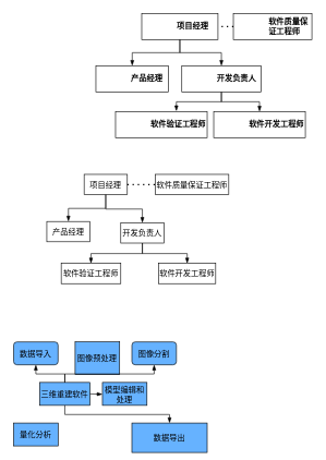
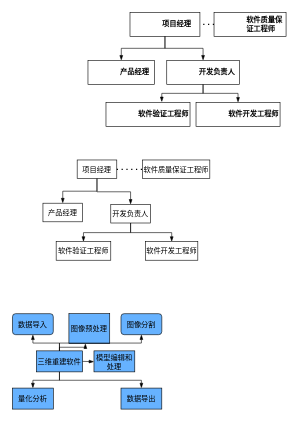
  <mxCell id="0" />
  <mxCell id="1" parent="0" />
  <mxCell id="2" value="项目经理" style="label;image=https://cdn3.iconfinder.com/data/icons/user-avatars-1/512/users-3-128.png;whiteSpace=wrap;html=1;rounded=0;glass=0;treeMoving=1;treeFolding=1;" parent="1" vertex="1"><mxGeometry x="216" y="20" width="116.5" height="40" as="geometry" /></mxCell>
  <mxCell id="3" value="" style="endArrow=blockThin;endFill=1;fontSize=11;edgeStyle=elbowEdgeStyle;elbow=vertical;rounded=0;exitX=0.5;exitY=1;exitDx=0;exitDy=0;entryX=0.664;entryY=-0.017;entryDx=0;entryDy=0;entryPerimeter=0;" parent="1" source="5" target="9" edge="1"><mxGeometry relative="1" as="geometry"><mxPoint x="336" y="260" as="targetPoint" /></mxGeometry></mxCell>
  <mxCell id="4" value="软件质量保证工程师" style="label;image=https://cdn3.iconfinder.com/data/icons/user-avatars-1/512/users-2-128.png;whiteSpace=wrap;html=1;rounded=0;glass=0;" parent="1" vertex="1"><mxGeometry x="356" y="20" width="120" height="40" as="geometry" /></mxCell>
  <mxCell id="5" value="开发负责人" style="label;image=https://cdn3.iconfinder.com/data/icons/user-avatars-1/512/users-9-2-128.png;whiteSpace=wrap;html=1;rounded=0;glass=0;treeFolding=1;treeMoving=1;" parent="1" vertex="1"><mxGeometry x="277.25" y="100" width="121" height="40" as="geometry" /></mxCell>
  <mxCell id="6" value="" style="endArrow=blockThin;endFill=1;fontSize=11;edgeStyle=elbowEdgeStyle;elbow=vertical;rounded=0;" parent="1" source="2" target="5" edge="1"><mxGeometry relative="1" as="geometry" /></mxCell>
  <mxCell id="7" value="产品经理" style="label;image=https://cdn3.iconfinder.com/data/icons/user-avatars-1/512/users-10-3-128.png;whiteSpace=wrap;html=1;rounded=0;glass=0;treeFolding=1;treeMoving=1;" parent="1" vertex="1"><mxGeometry x="146" y="100" width="111" height="40" as="geometry" /></mxCell>
  <mxCell id="8" value="" style="endArrow=blockThin;endFill=1;fontSize=11;edgeStyle=elbowEdgeStyle;elbow=vertical;rounded=0;" parent="1" source="2" target="7" edge="1"><mxGeometry relative="1" as="geometry" /></mxCell>
  <mxCell id="9" value="软件验证工程师" style="label;image=https://cdn3.iconfinder.com/data/icons/user-avatars-1/512/users-2-128.png;whiteSpace=wrap;html=1;rounded=0;glass=0;" parent="1" vertex="1"><mxGeometry x="176" y="170" width="140" height="40" as="geometry" /></mxCell>
  <mxCell id="10" value="软件开发工程师" style="label;image=https://cdn3.iconfinder.com/data/icons/user-avatars-1/512/users-2-128.png;whiteSpace=wrap;html=1;rounded=0;glass=0;" parent="1" vertex="1"><mxGeometry x="326" y="170" width="140" height="40" as="geometry" /></mxCell>
  <mxCell id="11" value="" style="endArrow=blockThin;endFill=1;fontSize=11;edgeStyle=elbowEdgeStyle;elbow=vertical;rounded=0;entryX=0.5;entryY=0;entryDx=0;entryDy=0;exitX=0.5;exitY=1;exitDx=0;exitDy=0;" parent="1" source="5" target="10" edge="1"><mxGeometry relative="1" as="geometry"><mxPoint x="346" y="220" as="sourcePoint" /><mxPoint x="239" y="289" as="targetPoint" /></mxGeometry></mxCell>
  <mxCell id="12" value="" style="endArrow=none;dashed=1;html=1;dashPattern=1 3;strokeWidth=2;rounded=0;entryX=1;entryY=0.5;entryDx=0;entryDy=0;exitX=0;exitY=0.5;exitDx=0;exitDy=0;" parent="1" source="4" target="2" edge="1"><mxGeometry width="50" height="50" relative="1" as="geometry"><mxPoint x="276" y="220" as="sourcePoint" /><mxPoint x="326" y="170" as="targetPoint" /></mxGeometry></mxCell>
  <mxCell id="13" value="项目经理" style="rounded=0;whiteSpace=wrap;html=1;" parent="1" vertex="1"><mxGeometry x="128" y="266" width="66" height="31" as="geometry" /></mxCell>
  <mxCell id="14" value="软件质量保证工程师" style="rounded=0;whiteSpace=wrap;html=1;" parent="1" vertex="1"><mxGeometry x="237" y="266" width="112" height="31" as="geometry" /></mxCell>
  <mxCell id="15" value="产品经理" style="rounded=0;whiteSpace=wrap;html=1;" parent="1" vertex="1"><mxGeometry x="71" y="338" width="66" height="31" as="geometry" /></mxCell>
  <mxCell id="16" value="软件开发工程师" style="rounded=0;whiteSpace=wrap;html=1;" parent="1" vertex="1"><mxGeometry x="242" y="402" width="87" height="31" as="geometry" /></mxCell>
  <mxCell id="17" value="软件验证工程师" style="rounded=0;whiteSpace=wrap;html=1;" parent="1" vertex="1"><mxGeometry x="93" y="402" width="91" height="31" as="geometry" /></mxCell>
  <mxCell id="18" value="开发负责人" style="rounded=0;whiteSpace=wrap;html=1;" parent="1" vertex="1"><mxGeometry x="184" y="340" width="66" height="31" as="geometry" /></mxCell>
  <mxCell id="19" value="" style="endArrow=blockThin;endFill=1;fontSize=11;edgeStyle=elbowEdgeStyle;elbow=vertical;rounded=0;exitX=0.5;exitY=1;exitDx=0;exitDy=0;entryX=0.5;entryY=0;entryDx=0;entryDy=0;" parent="1" source="13" target="15" edge="1"><mxGeometry relative="1" as="geometry"><mxPoint x="284" y="70" as="sourcePoint" /><mxPoint x="212" y="110" as="targetPoint" /></mxGeometry></mxCell>
  <mxCell id="20" value="" style="endArrow=blockThin;endFill=1;fontSize=11;edgeStyle=elbowEdgeStyle;elbow=vertical;rounded=0;exitX=0.5;exitY=1;exitDx=0;exitDy=0;entryX=0.5;entryY=0;entryDx=0;entryDy=0;" parent="1" source="18" target="16" edge="1"><mxGeometry relative="1" as="geometry"><mxPoint x="538" y="311" as="sourcePoint" /><mxPoint x="481" y="335" as="targetPoint" /></mxGeometry></mxCell>
  <mxCell id="21" value="" style="endArrow=blockThin;endFill=1;fontSize=11;edgeStyle=elbowEdgeStyle;elbow=vertical;rounded=0;exitX=0.5;exitY=1;exitDx=0;exitDy=0;entryX=0.5;entryY=0;entryDx=0;entryDy=0;" parent="1" source="18" target="17" edge="1"><mxGeometry relative="1" as="geometry"><mxPoint x="548" y="321" as="sourcePoint" /><mxPoint x="491" y="345" as="targetPoint" /></mxGeometry></mxCell>
  <mxCell id="22" value="" style="endArrow=blockThin;endFill=1;fontSize=11;edgeStyle=elbowEdgeStyle;elbow=vertical;rounded=0;exitX=0.5;exitY=1;exitDx=0;exitDy=0;" parent="1" source="13" target="18" edge="1"><mxGeometry relative="1" as="geometry"><mxPoint x="558" y="331" as="sourcePoint" /><mxPoint x="501" y="355" as="targetPoint" /></mxGeometry></mxCell>
  <mxCell id="23" value="" style="endArrow=none;dashed=1;html=1;dashPattern=1 3;strokeWidth=2;rounded=0;exitX=1;exitY=0.5;exitDx=0;exitDy=0;" parent="1" source="13" target="14" edge="1"><mxGeometry width="50" height="50" relative="1" as="geometry"><mxPoint x="279" y="214" as="sourcePoint" /><mxPoint x="329" y="164" as="targetPoint" /></mxGeometry></mxCell>
  <mxCell id="24" value="模型编辑和处理" style="rounded=0;whiteSpace=wrap;html=1;fillColor=#66B2FF;" parent="1" vertex="1"><mxGeometry x="156" y="584" width="68" height="35" as="geometry" /></mxCell>
  <mxCell id="25" value="三维重建软件" style="rounded=0;whiteSpace=wrap;html=1;fillColor=#66B2FF;" parent="1" vertex="1"><mxGeometry x="60" y="584" width="77" height="35" as="geometry" /></mxCell>
  <mxCell id="26" value="数据导入" style="whiteSpace=wrap;html=1;fillColor=#66B2FF;rounded=1;" parent="1" vertex="1"><mxGeometry x="20.25" y="522" width="68" height="35" as="geometry" /></mxCell>
  <mxCell id="27" value="图像预处理" style="rounded=0;whiteSpace=wrap;html=1;fillColor=#66B2FF;" parent="1" vertex="1"><mxGeometry x="114.25" y="522" width="68" height="50" as="geometry" /></mxCell>
  <mxCell id="28" value="图像分割" style="whiteSpace=wrap;html=1;fillColor=#66B2FF;rounded=1;" parent="1" vertex="1"><mxGeometry x="201" y="522" width="68" height="35" as="geometry" /></mxCell>
  <mxCell id="29" value="量化分析" style="rounded=0;whiteSpace=wrap;html=1;fillColor=#66B2FF;" parent="1" vertex="1"><mxGeometry x="20.25" y="646" width="68" height="35" as="geometry" /></mxCell>
- <mxCell id="30" value="数据导出" style="rounded=0;whiteSpace=wrap;html=1;fillColor=#66B2FF;" parent="1" vertex="1"><mxGeometry x="201" y="646" width="115" height="45" as="geometry" /></mxCell>
+ <mxCell id="30" value="数据导出" style="rounded=0;whiteSpace=wrap;html=1;fillColor=#66B2FF;" parent="1" vertex="1"><mxGeometry x="201" y="646" width="68" height="35" as="geometry" /></mxCell>
  <mxCell id="31" value="" style="endArrow=blockThin;endFill=1;fontSize=11;edgeStyle=elbowEdgeStyle;elbow=vertical;rounded=0;exitX=0.5;exitY=0;exitDx=0;exitDy=0;entryX=0.5;entryY=1;entryDx=0;entryDy=0;" parent="1" source="25" target="26" edge="1"><mxGeometry relative="1" as="geometry"><mxPoint x="227" y="381" as="sourcePoint" /><mxPoint x="296" y="412" as="targetPoint" /></mxGeometry></mxCell>
+ <mxCell id="32" value="" style="endArrow=blockThin;endFill=1;fontSize=11;edgeStyle=elbowEdgeStyle;elbow=vertical;rounded=0;exitX=0.5;exitY=0;exitDx=0;exitDy=0;entryX=0.403;entryY=0.998;entryDx=0;entryDy=0;entryPerimeter=0;" parent="1" source="25" target="27" edge="1"><mxGeometry relative="1" as="geometry"><mxPoint x="109" y="594" as="sourcePoint" /><mxPoint x="64" y="574" as="targetPoint" /></mxGeometry></mxCell>
+ <mxCell id="33" value="" style="endArrow=blockThin;endFill=1;fontSize=11;edgeStyle=elbowEdgeStyle;elbow=vertical;rounded=0;exitX=0.5;exitY=1;exitDx=0;exitDy=0;entryX=0.5;entryY=0;entryDx=0;entryDy=0;" parent="1" source="25" target="29" edge="1"><mxGeometry relative="1" as="geometry"><mxPoint x="119" y="604" as="sourcePoint" /><mxPoint x="74" y="584" as="targetPoint" /></mxGeometry></mxCell>
  <mxCell id="34" value="" style="endArrow=blockThin;endFill=1;fontSize=11;edgeStyle=elbowEdgeStyle;elbow=vertical;rounded=0;exitX=1;exitY=0.5;exitDx=0;exitDy=0;" parent="1" source="25" target="24" edge="1"><mxGeometry relative="1" as="geometry"><mxPoint x="139" y="624" as="sourcePoint" /><mxPoint x="94" y="604" as="targetPoint" /></mxGeometry></mxCell>
  <mxCell id="35" value="" style="endArrow=blockThin;endFill=1;fontSize=11;edgeStyle=elbowEdgeStyle;elbow=vertical;rounded=0;exitX=0.5;exitY=0;exitDx=0;exitDy=0;entryX=0.5;entryY=1;entryDx=0;entryDy=0;" parent="1" source="25" target="28" edge="1"><mxGeometry relative="1" as="geometry"><mxPoint x="149" y="634" as="sourcePoint" /><mxPoint x="104" y="614" as="targetPoint" /></mxGeometry></mxCell>
  <mxCell id="36" value="" style="endArrow=blockThin;endFill=1;fontSize=11;edgeStyle=elbowEdgeStyle;elbow=vertical;rounded=0;entryX=0.5;entryY=0;entryDx=0;entryDy=0;exitX=0.5;exitY=1;exitDx=0;exitDy=0;" parent="1" source="25" target="30" edge="1"><mxGeometry relative="1" as="geometry"><mxPoint x="175" y="618" as="sourcePoint" /><mxPoint x="97" y="621" as="targetPoint" /></mxGeometry></mxCell>
